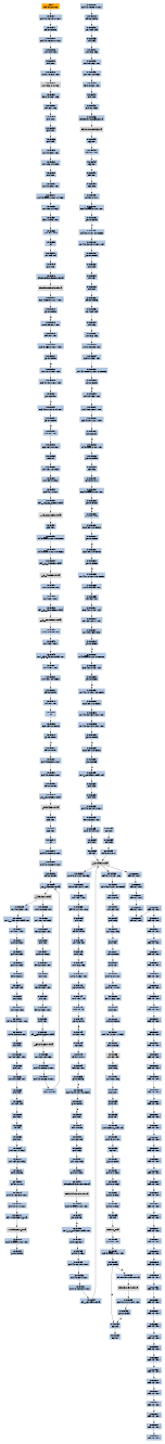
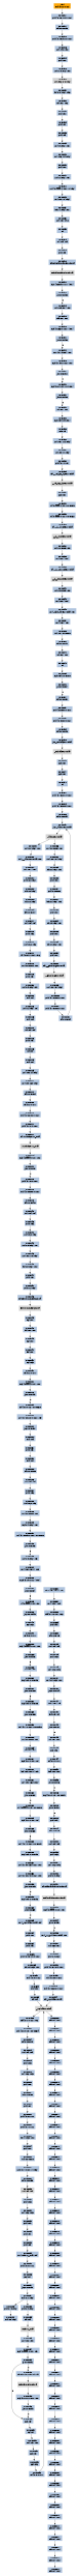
  digraph {
    fontname="Patrick Hand"
    node [color=lightsteelblue fillcolor=lightsteelblue fontname="Patrick Hand" shape=rectangle style=filled]
    edge [color="#000000" fontname="Patrick Hand"]
    n1 [color=lightgrey fillcolor=orange label="start\npushl $0x28<UINT8>"]
    n2 [label="0x01002b61\npushl $0x1001228<UINT32>"]
    n3 [label="0x01002b66\ncall 0x01002d20"]
    n4 [label="0x01002d20\npushl $0x1002d72<UINT32>"]
    n5 [label="0x01002d25\nmovl %fs:0, %eax"]
    n6 [label="0x01002d2b\npushl %eax"]
    n7 [label="0x01002d2c\nmovl 0x10(%esp), %eax"]
    n8 [fillcolor=lightgrey label="0x01002d30\nmovl %ebp, 0x10(%esp)"]
    n9 [label="0x01002d34\nleal 0x10(%esp), %ebp"]
    n10 [label="0x01002d38\nsubl %eax, %esp"]
    n11 [label="0x01002d3a\npushl %ebx"]
    n12 [label="0x01002d3b\npushl %esi"]
    n13 [label="0x01002d3c\npushl %edi"]
    n14 [label="0x01002d3d\nmovl -8(%ebp), %eax"]
    n15 [label="0x01002d40\nmovl %esp, -24(%ebp)"]
    n16 [label="0x01002d43\npushl %eax"]
    n17 [label="0x01002d44\nmovl -4(%ebp), %eax"]
    n18 [label="0x01002d47\nmovl $0xffffffff<UINT32>, -4(%ebp)"]
    n19 [label="0x01002d4e\nmovl %eax, -8(%ebp)"]
    n20 [label="0x01002d51\nleal -16(%ebp), %eax"]
    n21 [label="0x01002d54\nmovl %eax, %fs:0"]
    n22 [label="0x01002d5a\nret"]
    n23 [label="0x01002b6b\nxorl %edi, %edi"]
    n24 [label="0x01002b6d\npushl %edi"]
    n25 [label="0x01002b6e\ncall GetModuleHandleA@kernel32.dll"]
    n26 [color=lightgrey fillcolor=lightgrey label="GetModuleHandleA@kernel32.dll"]
    n27 [label="0x01002b74\ncmpw $0x5a4d<UINT16>, (%eax)"]
    n28 [label="0x01002b79\njne 0x01002b9a"]
    n29 [label="0x01002b7b\nmovl 0x3c(%eax), %ecx"]
    n30 [label="0x01002b7e\naddl %eax, %ecx"]
    n31 [label="0x01002b80\ncmpl $0x4550<UINT32>, (%ecx)"]
    n32 [label="0x01002b86\njne 0x01002b9a"]
    n33 [label="0x01002b88\nmovzwl 0x18(%ecx), %eax"]
    n34 [label="0x01002b8c\ncmpl $0x10b<UINT32>, %eax"]
    n35 [label="0x01002b91\nje 0x01002bb2"]
    n36 [label="0x01002bb2\ncmpl $0xe<UINT8>, 0x74(%ecx)"]
    n37 [label="0x01002bb6\njbe 0x01002b9a"]
    n38 [label="0x01002bb8\nxorl %eax, %eax"]
    n39 [label="0x01002bba\ncmpl %edi, 0xe8(%ecx)"]
    n40 [label="0x01002bc0\nsetne %al"]
    n41 [label="0x01002bc3\nmovl %eax, -28(%ebp)"]
    n42 [label="0x01002bc6\nmovl %edi, -4(%ebp)"]
    n43 [label="0x01002bc9\npushl $0x1<UINT8>"]
    n44 [label="0x01002bcb\ncall __set_app_type@msvcrt.dll"]
    n45 [color=lightgrey fillcolor=lightgrey label="__set_app_type@msvcrt.dll"]
    n46 [label="0x01002bd1\npopl %ecx"]
    n47 [label="0x01002bd2\norl $0xffffffff<UINT8>, 0x01004580"]
    n48 [label="0x01002bd9\norl $0xffffffff<UINT8>, 0x01004584"]
    n49 [label="0x01002be0\ncall __p__fmode@msvcrt.dll"]
    n50 [color=lightgrey fillcolor=lightgrey label="__p__fmode@msvcrt.dll"]
    n51 [label="0x01002be6\nmovl 0x010040cc, %ecx"]
    n52 [label="0x01002bec\nmovl %ecx, (%eax)"]
    n53 [label="0x01002bee\ncall __p__commode@msvcrt.dll"]
    n54 [color=lightgrey fillcolor=lightgrey label="__p__commode@msvcrt.dll"]
    n55 [label="0x01002bf4\nmovl 0x010040c8, %ecx"]
    n56 [label="0x01002bfa\nmovl %ecx, (%eax)"]
    n57 [label="0x01002bfc\nmovl _adjust_fdiv@msvcrt.dll, %eax"]
    n58 [label="0x01002c01\nmovl (%eax), %eax"]
    n59 [label="0x01002c03\nmovl %eax, 0x01004588"]
    n60 [label="0x01002c08\ncall 0x01002d18"]
    n61 [label="0x01002d18\nxorl %eax, %eax"]
    n62 [label="0x01002d1a\nret"]
    n63 [label="0x01002c0d\ncmpl %edi, 0x0100407c"]
    n64 [label="0x01002c13\njne 0x01002c21"]
    n65 [label="0x01002c21\ncall 0x01002d01"]
    n66 [label="0x01002d01\npushl $0x30000<UINT32>"]
    n67 [label="0x01002d06\npushl $0x10000<UINT32>"]
    n68 [label="0x01002d0b\ncall 0x01002d7e"]
    n69 [label="0x01002d7e\njmp _controlfp@msvcrt.dll"]
    n70 [color=lightgrey fillcolor=lightgrey label="_controlfp@msvcrt.dll"]
    n71 [label="0x01002d10\npopl %ecx"]
    n72 [label="0x01002d11\npopl %ecx"]
    n73 [label="0x01002d12\nret"]
    n74 [label="0x01002c26\npushl $0x1004010<UINT32>"]
    n75 [label="0x01002c2b\npushl $0x100400c<UINT32>"]
    n76 [label="0x01002c30\ncall 0x01002cf6"]
    n77 [label="0x01002cf6\njmp _initterm@msvcrt.dll"]
    n78 [color=lightgrey fillcolor=lightgrey label="_initterm@msvcrt.dll"]
    n79 [label="0x01002c35\nmovl 0x010040c4, %eax"]
    n80 [label="0x01002c6b\nmovl -32(%ebp), %eax"]
    n81 [label="0x01002c3a\nmovl %eax, -36(%ebp)"]
    n82 [label="0x01002c6e\nmovl __initenv@msvcrt.dll, %ecx"]
    n83 [label="0x01002c3d\nleal -36(%ebp), %eax"]
    n84 [label="0x01002c40\npushl %eax"]
    n85 [label="0x01002c41\npushl 0x010040c0"]
    n86 [label="0x01002c47\nleal -32(%ebp), %eax"]
    n87 [label="0x01002c4a\npushl %eax"]
    n88 [label="0x01002c4b\nleal -40(%ebp), %eax"]
    n89 [label="0x01002c4e\npushl %eax"]
    n90 [label="0x01002c4f\nleal -44(%ebp), %eax"]
    n91 [label="0x01002c52\npushl %eax"]
    n92 [label="0x01002c53\ncall __getmainargs@msvcrt.dll"]
    n93 [color=lightgrey fillcolor=lightgrey label="__getmainargs@msvcrt.dll"]
    n94 [label="0x01002c59\nmovl %eax, -52(%ebp)"]
    n95 [label="0x01002c5c\npushl $0x1004008<UINT32>"]
    n96 [label="0x01002c61\npushl $0x1004000<UINT32>"]
    n97 [label="0x01002c66\ncall 0x01002cf6"]
    n98 [label="0x01002c74\nmovl %eax, (%ecx)"]
    n99 [label="0x01002c76\npushl -32(%ebp)"]
    n100 [label="0x01002c79\npushl -40(%ebp)"]
    n101 [label="0x01002c7c\npushl -44(%ebp)"]
    n102 [label="0x01002c7f\ncall 0x01002441"]
    n103 [label="0x01002441\nmovl %edi, %edi"]
    n104 [label="0x01002443\npushl %ebp"]
    n105 [label="0x01002444\nmovl %esp, %ebp"]
    n106 [label="0x01002446\nsubl $0x238<UINT32>, %esp"]
    n107 [label="0x0100244c\nmovl 0x01004078, %eax"]
    n108 [label="0x01002451\npushl %ebx"]
    n109 [label="0x01002452\nmovl 0xc(%ebp), %ebx"]
    n110 [label="0x01002455\npushl %esi"]
    n111 [label="0x01002456\nmovl 0x8(%ebp), %esi"]
    n112 [label="0x01002459\npushl %edi"]
    n113 [label="0x0100245a\nxorl %edi, %edi"]
    n114 [label="0x0100245c\npushl %ebx"]
    n115 [label="0x0100245d\nincl %edi"]
    n116 [label="0x0100245e\npushl %esi"]
    n117 [label="0x0100245f\nmovl %eax, -4(%ebp)"]
    n118 [label="0x01002462\nmovl %edi, -568(%ebp)"]
    n119 [label="0x01002468\ncall 0x01002e9d"]
    n120 [label="0x01002e9d\nret $0x8<UINT16>"]
    n121 [label="0x0100246d\npushl $0x10041e0<UINT32>"]
    n122 [label="0x01002472\npushl $0x101<UINT32>"]
    n123 [label="0x01002477\ncall WSAStartup@ws2_32.dll"]
    n124 [color=lightgrey fillcolor=lightgrey label="WSAStartup@ws2_32.dll"]
    n125 [label="0x0100247d\ncmpl $0xffffffff<UINT8>, %eax"]
    n126 [label="0x01002480\njne 0x01002493"]
+   n127 [label="0x01002493\npushl $0x100<UINT32>"]
    n128 [label="0x01002498\npushl $0x10040e0<UINT32>"]
    n129 [label="0x0100249d\ncall 0x01002f93"]
    n130 [label="0x01002f93\nmovl %edi, %edi"]
    n131 [label="0x01002f95\npushl %ebp"]
    n132 [label="0x01002f96\nmovl %esp, %ebp"]
    n133 [label="0x01002f98\nmovl 0xc(%ebp), %eax"]
    n134 [label="0x01002f9b\nmovl %eax, 0xc(%ebp)"]
    n135 [label="0x01002f9e\nleal 0xc(%ebp), %eax"]
    n136 [label="0x01002fa1\npushl %eax"]
    n137 [label="0x01002fa2\npushl 0x8(%ebp)"]
    n138 [label="0x01002fa5\ncall GetUserNameA@advapi32.dll"]
    n139 [color=lightgrey fillcolor=lightgrey label="GetUserNameA@advapi32.dll"]
    n140 [label="0x01002fab\nnegl %eax"]
    n141 [label="0x01002fad\nsbbl %eax, %eax"]
    n142 [label="0x01002faf\nnegl %eax"]
    n143 [label="0x01002fb1\ndecl %eax"]
    n144 [label="0x01002fb2\npopl %ebp"]
    n145 [label="0x01002fb3\nret $0x8<UINT16>"]
    n146 [label="0x010024a2\ncmpl $0xffffffff<UINT8>, %eax"]
    n147 [label="0x010024a5\njne 0x010024bb"]
    n148 [label="0x010024bb\nandl $0x0<UINT8>, 0x0100458c"]
    n149 [label="0x010024c2\nmovl $0x1001220<UINT32>, %edi"]
    n150 [label="0x010024c7\njmp 0x01002531"]
    n151 [label="0x01002531\npushl %edi"]
    n152 [label="0x01002532\npushl %ebx"]
    n153 [label="0x01002533\npushl %esi"]
    n154 [label="0x01002534\ncall 0x01002ea5"]
    n155 [label="0x01002ea5\nmovl %edi, %edi"]
    n156 [label="0x01002ea7\npushl %ebp"]
    n157 [label="0x01002ea8\nmovl %esp, %ebp"]
    n158 [label="0x01002eaa\nmovl 0x01004080, %eax"]
    n159 [label="0x01002eaf\ncmpl 0x8(%ebp), %eax"]
    n160 [label="0x01002eb2\nmovl $0x10040d4<UINT32>, 0x01004590"]
    n161 [label="0x01002ebc\njnl 0x01002ec9"]
    n162 [label="0x01002ebe\nmovl 0xc(%ebp), %ecx"]
    n163 [label="0x01002ec1\nmovl (%ecx,%eax,4), %ecx"]
    n164 [label="0x01002ec4\ncmpb $0x2d<UINT8>, (%ecx)"]
    n165 [label="0x01002ec7\nje 0x01002ed1"]
    n166 [label="0x01002ec9\norl $0xffffffff<UINT8>, %eax"]
    n167 [label="0x01002ecc\njmp 0x01002f8a"]
    n168 [label="0x01002f8a\npopl %ebp"]
    n169 [label="0x01002f8b\nret $0xc<UINT16>"]
    n170 [label="0x01002539\ncmpl $0xffffffff<UINT8>, %eax"]
    n171 [label="0x0100253c\njne 0x010024c9"]
    n172 [label="0x0100253e\nxorl %edx, %edx"]
    n173 [label="0x01002540\ncmpl %edx, 0x010040b0"]
    n174 [label="0x01002546\njne 0x0100255a"]
    n175 [label="0x01002548\ncmpl %edx, 0x010040ac"]
    n176 [label="0x0100254e\njne 0x0100255a"]
    n177 [label="0x01002550\nmovl $0x1<UINT32>, 0x010040b0"]
    n178 [label="0x0100255a\nmovl 0x01004080, %eax"]
    n179 [label="0x0100255f\nsubl %eax, %esi"]
    n180 [label="0x01002561\ncmpl $0x2<UINT8>, %esi"]
    n181 [label="0x01002564\nleal (%ebx,%eax,4), %ebx"]
    n182 [label="0x01002567\nmovl %ebx, -536(%ebp)"]
    n183 [label="0x0100256d\njnl 0x01002594"]
    n184 [label="0x01002594\norl $0xffffffff<UINT8>, 0x01004370"]
    n185 [label="0x0100259b\ncmpl $0x2<UINT8>, %esi"]
    n186 [label="0x0100259e\njle 0x010025aa"]
    n187 [label="0x010025a0\nmovl $0x1<UINT32>, 0x010040b4"]
    n188 [label="0x010025aa\ncmpl %edx, 0x010040b4"]
    n189 [label="0x010025b0\nmovl $0x1001145<UINT32>, %eax"]
    n190 [label="0x010025b5\nmovl $0x100121c<UINT32>, %ecx"]
    n191 [label="0x010025ba\njne 0x010025be"]
    n192 [label="0x010025be\ncmpl %edx, 0x010040b8"]
    n193 [label="0x010025c4\nje 0x010025cb"]
    n194 [label="0x010025cb\nmovl _snprintf@msvcrt.dll, %edi"]
    n195 [label="0x010025d1\npushl %ecx"]
    n196 [label="0x010025d2\npushl %eax"]
    n197 [label="0x010025d3\npushl $0x1001210<UINT32>"]
    n198 [label="0x010025d8\nleal -20(%ebp), %eax"]
    n199 [label="0x010025db\npushl $0x10<UINT8>"]
    n200 [label="0x010025dd\npushl %eax"]
    n201 [label="0x010025de\ncall %edi"]
    n202 [color=lightgrey fillcolor=lightgrey label="_snprintf@msvcrt.dll"]
-   n203 [label="0x010025e0\nmovb $0x0<UINT8>, -5(%ebp)"]
    n204 [label="0x01001be5\naddl $0x14<UINT8>, %esp"]
    n205 [label="0x00000004\naddb %al, (%eax)"]
    n206 [label="0x010025e4\nleal -4(%ebx,%esi,4), %ebx"]
    n207 [label="0x01001be8\nmovb $0x0<UINT8>, 0x0100457f"]
    n208 [label="0x00000006\naddb %al, (%eax)"]
    n209 [label="0x010025e8\nmovl (%ebx), %edx"]
    n210 [label="0x010025ea\naddl $0x14<UINT8>, %esp"]
    n211 [label="0x010025ed\npushl %edx"]
    n212 [label="0x010025ee\ncall 0x010012dc"]
    n213 [label="0x010012dc\nmovl %edi, %edi"]
    n214 [label="0x010012de\npushl %ebp"]
    n215 [label="0x010012df\nmovl %esp, %ebp"]
    n216 [label="0x010012e1\nmovl 0x8(%ebp), %eax"]
    n217 [label="0x010012e4\njmp 0x010012f6"]
    n218 [label="0x010012f6\nmovb (%eax), %cl"]
    n219 [label="0x010012f8\ntestb %cl, %cl"]
    n220 [label="0x010012fa\njne 0x010012e6"]
    n221 [label="0x010012fc\nxorl %eax, %eax"]
    n222 [label="0x010012fe\npopl %ebp"]
    n223 [label="0x010012ff\nret $0x4<UINT16>"]
    n224 [label="0x010025f3\ntestl %eax, %eax"]
    n225 [label="0x010025f5\nje 0x01002825"]
    n226 [label="0x01002825\ncmpl $0x0<UINT8>, 0x010040b4"]
    n227 [label="0x0100282c\nje 0x01002834"]
    n228 [label="0x0100282e\npushl %edx"]
    n229 [label="0x0100282f\ncall 0x01001bae"]
    n230 [label="0x01001bae\nmovl %edi, %edi"]
    n231 [label="0x01001bb0\npushl %ebp"]
    n232 [label="0x01001bb1\nmovl %esp, %ebp"]
    n233 [label="0x01001bb3\npushl 0x8(%ebp)"]
    n234 [label="0x01001bb6\ncall GetFileAttributesA@kernel32.dll"]
    n235 [color=lightgrey fillcolor=lightgrey label="GetFileAttributesA@kernel32.dll"]
    n236 [label="0x01001bbc\ncmpl $0xffffffff<UINT8>, %eax"]
    n237 [label="0x01001bbf\nje 0x01001bc5"]
    n238 [label="0x01001bc5\nmovl _sys_errlist@msvcrt.dll, %eax"]
    n239 [label="0x01001bca\npushl 0x50(%eax)"]
    n240 [label="0x01001bcd\npushl 0x8(%ebp)"]
    n241 [label="0x01001bd0\npushl $0x100116c<UINT32>"]
    n242 [label="0x01001bd5\npushl $0x200<UINT32>"]
    n243 [label="0x01001bda\npushl $0x1004380<UINT32>"]
    n244 [label="0x01001bdf\ncall _snprintf@msvcrt.dll"]
    n245 [label="0x01001bef\ncall 0x0100138b"]
    n246 [label="0x0100138b\nmovl %edi, %edi"]
    n247 [label="0x0100138d\npushl %ebp"]
    n248 [label="0x0100138e\nmovl %esp, %ebp"]
    n249 [label="0x01001390\npushl %ecx"]
    n250 [label="0x01001391\nincl 0x010040a0"]
    n251 [label="0x01001397\npushl %esi"]
    n252 [label="0x01001398\npushl $0x0<UINT8>"]
    n253 [label="0x0100139a\npushl $0x1<UINT8>"]
    n254 [label="0x0100139c\nleal -1(%ebp), %eax"]
    n255 [label="0x0100139f\npushl %eax"]
    n256 [label="0x010013a0\npushl 0x01004370"]
    n257 [label="0x010013a6\nmovb $0x1<UINT8>, -1(%ebp)"]
    n258 [label="0x010013aa\ncall 0x01002d95"]
    n259 [fillcolor=lightgrey label="0x01002d95\nmovl %edi, %edi"]
    n260 [label="0x01002d97\npushl %ebp"]
    n261 [label="0x01002d98\nmovl %esp, %ebp"]
    n262 [label="0x01002d9a\npushl %ebx"]
    n263 [label="0x01002d9b\npushl %esi"]
    n264 [label="0x01002d9c\npushl %edi"]
    n265 [label="0x01002d9d\nmovl send@ws2_32.dll, %edi"]
    n266 [label="0x01002da3\npushl $0xa<UINT8>"]
    n267 [label="0x01002da5\npopl %esi"]
    n268 [label="0x01002da6\njmp 0x01002dc1"]
    n269 [label="0x01002dc1\npushl 0x14(%ebp)"]
    n270 [label="0x01002dc4\npushl 0x10(%ebp)"]
    n271 [label="0x01002dc7\npushl 0xc(%ebp)"]
    n272 [label="0x01002dca\npushl 0x8(%ebp)"]
    n273 [label="0x01002dcd\ncall %edi"]
    n274 [color=lightgrey fillcolor=lightgrey label="send@ws2_32.dll"]
    n275 [label="0x01002dcf\nmovl %eax, %ebx"]
    n276 [label="0x01002dd1\ncmpl $0xffffffff<UINT8>, %ebx"]
    n277 [label="0x01002dd4\nje 0x01002da8"]
    n278 [label="0x01002dd6\npopl %edi"]
    n279 [label="0x01002da8\ncall GetLastError@kernel32.dll"]
    n280 [label="0x01002dd7\npopl %esi"]
    n281 [color=lightgrey fillcolor=lightgrey label="GetLastError@kernel32.dll"]
+   n282 [label="0x01002dd8\nmovl %ebx, %eax"]
    n283 [label="0x01002dae\ncmpl $0x2747<UINT32>, %eax"]
    n284 [label="0x01002db3\njne 0x01002dd6"]
    n285 [label="0x01002dda\npopl %ebx"]
    n286 [label="0x01002ddb\npopl %ebp"]
    n287 [label="0x01002ddc\nret $0x10<UINT16>"]
    n288 [label="0x00000008\naddb %al, (%eax)"]
    n289 [label="0x0000000a\naddb %al, (%eax)"]
    n290 [label="0x0000000c\naddb %al, (%eax)"]
    n291 [label="0x0000000e\naddb %al, (%eax)"]
    n292 [label="0x00000010\naddb %al, (%eax)"]
    n293 [label="0x00000012\naddb %al, (%eax)"]
    n294 [label="0x00000014\naddb %al, (%eax)"]
    n295 [label="0x00000016\naddb %al, (%eax)"]
    n296 [label="0x00000018\naddb %al, (%eax)"]
    n297 [label="0x0000001a\naddb %al, (%eax)"]
    n298 [label="0x0000001c\naddb %al, (%eax)"]
    n299 [label="0x0000001e\naddb %al, (%eax)"]
    n300 [label="0x00000020\naddb %al, (%eax)"]
    n301 [label="0x00000022\naddb %al, (%eax)"]
    n302 [label="0x00000024\naddb %al, (%eax)"]
    n303 [label="0x00000026\naddb %al, (%eax)"]
    n304 [label="0x00000028\naddb %al, (%eax)"]
    n305 [label="0x0000002a\naddb %al, (%eax)"]
    n306 [label="0x0000002c\naddb %al, (%eax)"]
    n307 [label="0x0000002e\naddb %al, (%eax)"]
    n308 [label="0x00000030\naddb %al, (%eax)"]
    n309 [label="0x00000032\naddb %al, (%eax)"]
    n310 [label="0x00000034\naddb %al, (%eax)"]
    n311 [label="0x00000036\naddb %al, (%eax)"]
    n312 [label="0x00000038\naddb %al, (%eax)"]
    n313 [label="0x0000003a\naddb %al, (%eax)"]
    n314 [label="0x0000003c\naddb %al, (%eax)"]
    n315 [label="0x0000003e\naddb %al, (%eax)"]
    n316 [label="0x00000040\naddb %al, (%eax)"]
    n317 [label="0x00000042\naddb %al, (%eax)"]
    n318 [label="0x00000044\naddb %al, (%eax)"]
    n319 [label="0x00000046\naddb %al, (%eax)"]
    n320 [label="0x00000048\naddb %al, (%eax)"]
    n321 [label="0x0000004a\naddb %al, (%eax)"]
    n322 [label="0x0000004c\naddb %al, (%eax)"]
    n323 [label="0x0000004e\naddb %al, (%eax)"]
    n324 [label="0x00000050\naddb %al, (%eax)"]
    n325 [label="0x00000052\naddb %al, (%eax)"]
    n326 [label="0x00000054\naddb %al, (%eax)"]
    n327 [label="0x00000056\naddb %al, (%eax)"]
    n328 [label="0x00000058\naddb %al, (%eax)"]
    n329 [label="0x0000005a\naddb %al, (%eax)"]
    n330 [label="0x0000005c\naddb %al, (%eax)"]
    n331 [label="0x0000005e\naddb %al, (%eax)"]
    n332 [label="0x00000060\naddb %al, (%eax)"]
    n333 [label="0x00000062\naddb %al, (%eax)"]
    n334 [label="0x00000064\naddb %al, (%eax)"]
    n335 [label="0x00000066\naddb %al, (%eax)"]
    n336 [label="0x00000068\naddb %al, (%eax)"]
    n337 [label="0x0000006a\naddb %al, (%eax)"]
    n1 -> n2
    n2 -> n3
    n3 -> n4
    n4 -> n5
    n5 -> n6
    n6 -> n7
    n7 -> n8
    n8 -> n9
    n9 -> n10
    n10 -> n11
    n11 -> n12
    n12 -> n13
    n13 -> n14
    n14 -> n15
    n15 -> n16
    n16 -> n17
    n17 -> n18
    n18 -> n19
    n19 -> n20
    n20 -> n21
    n21 -> n22
    n22 -> n23
    n23 -> n24
    n24 -> n25
    n25 -> n26
    n26 -> n27
    n27 -> n28
    n28 -> n29 [label=F]
    n29 -> n30
    n30 -> n31
    n31 -> n32
    n32 -> n33 [label=F]
    n33 -> n34
    n34 -> n35
    n35 -> n36 [label=T]
    n36 -> n37
    n37 -> n38 [label=F]
    n38 -> n39
    n39 -> n40
    n40 -> n41
    n41 -> n42
    n42 -> n43
    n43 -> n44
    n44 -> n45
    n45 -> n46
    n46 -> n47
    n47 -> n48
    n48 -> n49
    n49 -> n50
    n50 -> n51
    n51 -> n52
    n52 -> n53
    n53 -> n54
    n54 -> n55
    n55 -> n56
    n56 -> n57
    n57 -> n58
    n58 -> n59
    n59 -> n60
    n60 -> n61
    n61 -> n62
    n62 -> n63
    n63 -> n64
    n64 -> n65 [label=T]
    n65 -> n66
    n66 -> n67
    n67 -> n68
    n68 -> n69
    n69 -> n70
    n70 -> n71
    n71 -> n72
    n72 -> n73
    n73 -> n74
    n74 -> n75
    n75 -> n76
    n76 -> n77
    n77 -> n78
    n78 -> n79
    n78 -> n80
    n79 -> n81
    n80 -> n82
    n81 -> n83
    n82 -> n98
    n83 -> n84
    n84 -> n85
    n85 -> n86
    n86 -> n87
    n87 -> n88
    n88 -> n89
    n89 -> n90
    n90 -> n91
    n91 -> n92
    n92 -> n93
    n93 -> n94
    n94 -> n95
    n95 -> n96
    n96 -> n97
    n97 -> n77
    n98 -> n99
    n99 -> n100
    n100 -> n101
    n101 -> n102
    n102 -> n103
    n103 -> n104
    n104 -> n105
    n105 -> n106
    n106 -> n107
    n107 -> n108
    n108 -> n109
    n109 -> n110
    n110 -> n111
    n111 -> n112
    n112 -> n113
    n113 -> n114
    n114 -> n115
    n115 -> n116
    n116 -> n117
    n117 -> n118
    n118 -> n119
    n119 -> n120
    n120 -> n121
    n121 -> n122
    n122 -> n123
    n123 -> n124
    n124 -> n125
    n125 -> n126
+   n126 -> n127 [label=T]
+   n127 -> n128
    n128 -> n129
    n129 -> n130
    n130 -> n131
    n131 -> n132
    n132 -> n133
    n133 -> n134
    n134 -> n135
    n135 -> n136
    n136 -> n137
    n137 -> n138
    n138 -> n139
    n139 -> n140
    n140 -> n141
    n141 -> n142
    n142 -> n143
    n143 -> n144
    n144 -> n145
    n145 -> n146
    n146 -> n147
    n147 -> n148 [label=T]
    n148 -> n149
    n149 -> n150
    n150 -> n151
    n151 -> n152
    n152 -> n153
    n153 -> n154
    n154 -> n155
    n155 -> n156
    n156 -> n157
    n157 -> n158
    n158 -> n159
    n159 -> n160
    n160 -> n161
    n161 -> n162 [label=F]
    n162 -> n163
    n163 -> n164
    n164 -> n165
    n165 -> n166 [label=F]
    n166 -> n167
    n167 -> n168
    n168 -> n169
    n169 -> n170
    n170 -> n171
    n171 -> n172 [label=F]
    n172 -> n173
    n173 -> n174
    n174 -> n175 [label=F]
    n175 -> n176
    n176 -> n177 [label=F]
    n177 -> n178
    n178 -> n179
    n179 -> n180
    n180 -> n181
    n181 -> n182
    n182 -> n183
    n183 -> n184 [label=T]
    n184 -> n185
    n185 -> n186
    n186 -> n187 [label=F]
    n187 -> n188
    n188 -> n189
    n189 -> n190
    n190 -> n191
    n191 -> n192 [label=T]
    n192 -> n193
    n193 -> n194 [label=T]
    n194 -> n195
    n195 -> n196
    n196 -> n197
    n197 -> n198
    n198 -> n199
    n199 -> n200
    n200 -> n201
    n201 -> n202
-   n202 -> n203
    n202 -> n204
    n202 -> n205
-   n203 -> n206
    n204 -> n207
    n205 -> n208
    n206 -> n209
    n207 -> n245
    n208 -> n288
    n209 -> n210
    n210 -> n211
    n211 -> n212
    n212 -> n213
    n213 -> n214
    n214 -> n215
    n215 -> n216
    n216 -> n217
    n217 -> n218
    n218 -> n219
    n219 -> n220
    n220 -> n221 [label=F]
    n221 -> n222
    n222 -> n223
    n223 -> n224
    n224 -> n225
    n225 -> n226 [label=T]
    n226 -> n227
    n227 -> n228 [label=F]
    n228 -> n229
    n229 -> n230
    n230 -> n231
    n231 -> n232
    n232 -> n233
    n233 -> n234
    n234 -> n235
    n235 -> n236
    n236 -> n237
    n237 -> n238 [label=T]
    n238 -> n239
    n239 -> n240
    n240 -> n241
    n241 -> n242
    n242 -> n243
    n243 -> n244
    n244 -> n202
    n245 -> n246
    n246 -> n247
    n247 -> n248
    n248 -> n249
    n249 -> n250
    n250 -> n251
    n251 -> n252
    n252 -> n253
    n253 -> n254
    n254 -> n255
    n255 -> n256
    n256 -> n257
    n257 -> n258
    n258 -> n259
    n259 -> n260
    n260 -> n261
    n261 -> n262
    n262 -> n263
    n263 -> n264
    n264 -> n265
    n265 -> n266
    n266 -> n267
    n267 -> n268
    n268 -> n269
    n269 -> n270
    n270 -> n271
-   n271 -> n272
+   n269 -> n272
    n272 -> n273
    n273 -> n274
    n274 -> n275
    n275 -> n276
    n276 -> n277
    n277 -> n278 [label=F]
    n277 -> n279 [label=T]
    n278 -> n280
    n279 -> n281
+   n280 -> n282
    n281 -> n283
+   n282 -> n285
    n283 -> n284
    n284 -> n278 [label=T]
    n285 -> n286
    n286 -> n287
    n287 -> n202
    n288 -> n289
    n289 -> n290
-   n291 -> n290
+   n290 -> n291
    n291 -> n292
    n292 -> n293
    n293 -> n294
    n294 -> n295
    n295 -> n296
    n296 -> n297
    n297 -> n298
    n298 -> n299
    n299 -> n300
    n300 -> n301
    n301 -> n302
    n302 -> n303
    n303 -> n304
    n304 -> n305
    n305 -> n306
    n306 -> n307
    n307 -> n308
    n308 -> n309
    n309 -> n310
    n310 -> n311
    n311 -> n312
    n312 -> n313
    n313 -> n314
    n314 -> n315
    n315 -> n316
    n316 -> n317
    n317 -> n318
    n318 -> n319
    n319 -> n320
    n320 -> n321
    n321 -> n322
    n322 -> n323
    n323 -> n324
    n324 -> n325
    n325 -> n326
    n326 -> n327
    n327 -> n328
    n328 -> n329
    n329 -> n330
    n330 -> n331
    n331 -> n332
    n332 -> n333
    n333 -> n334
    n334 -> n335
    n335 -> n336
    n336 -> n337
  }
